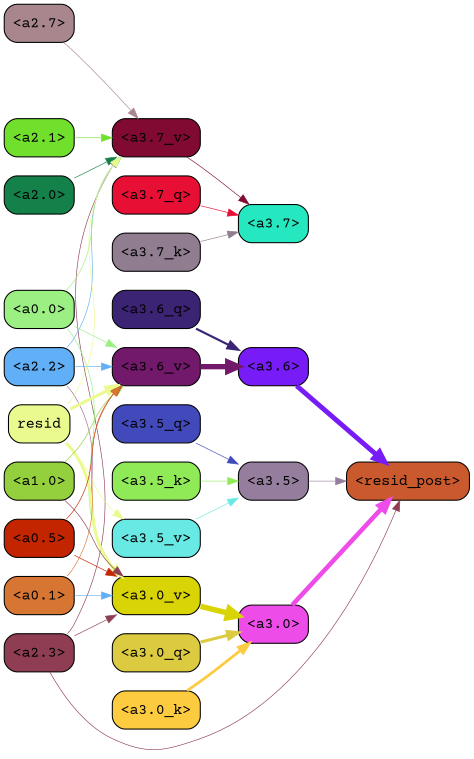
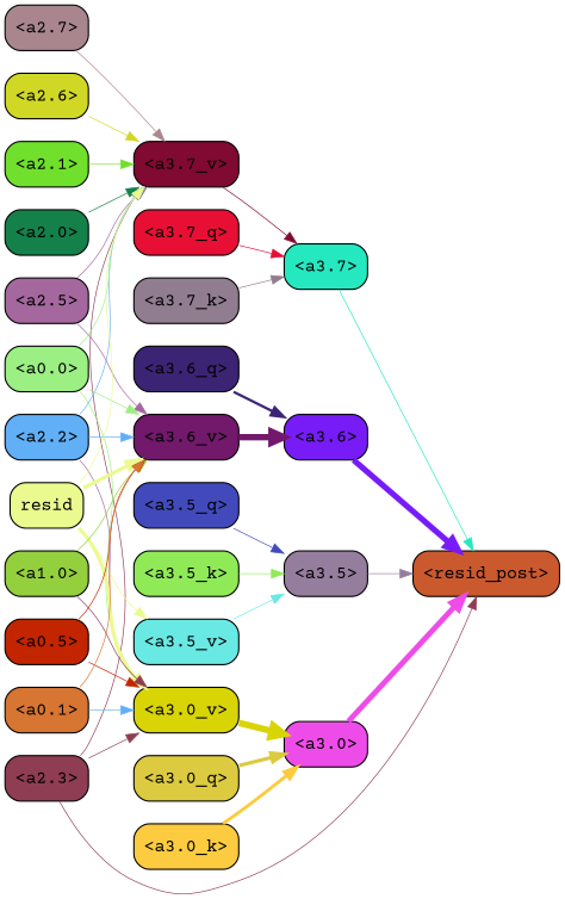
  strict digraph {
    fontname="Courier Prime"
    rankdir=LR
    splines=true
    node [color=black fontname="Courier Prime" shape=box style="filled, rounded"]
    edge [color="#8e3d53" fontname="Courier Prime" penwidth=0.6]
    "<a3.7>" [fillcolor="#25e8c1"]
    "<resid_post>" [fillcolor="#cb592e"]
    "<a3.6>" [fillcolor="#771cf7"]
    "<a3.5>" [fillcolor="#957d9d"]
    "<a3.0>" [fillcolor="#ee4ce8"]
    "<a2.3>" [fillcolor="#8e3d53"]
    "<a3.7_v>" [fillcolor="#800a31"]
    "<a3.0_v>" [fillcolor="#d9d406"]
    "<a3.7_q>" [fillcolor="#e71034"]
    "<a3.6_q>" [fillcolor="#3c2475"]
    "<a3.5_q>" [fillcolor="#424abb"]
    "<a3.0_q>" [fillcolor="#dcca40"]
    "<a3.7_k>" [fillcolor="#917d90"]
    "<a3.5_k>" [fillcolor="#90ea57"]
    "<a3.0_k>" [fillcolor="#fdcb3f"]
    "<a3.6_v>" [fillcolor="#72196c"]
    "<a3.5_v>" [fillcolor="#69e9e4"]
    "<a2.7>" [fillcolor="#a9868e"]
+   "<a2.6>" [fillcolor="#d0d825"]
+   "<a2.5>" [fillcolor="#a4689f"]
    "<a2.2>" [fillcolor="#61aff6"]
    "<a2.1>" [fillcolor="#70e02c"]
    "<a2.0>" [fillcolor="#14814a"]
    "<a0.0>" [fillcolor="#9bef83"]
    n25 [fillcolor="#ebfa8f" label=resid]
    "<a1.0>" [fillcolor="#94cf3e"]
    "<a0.5>" [fillcolor="#c32500"]
    "<a0.1>" [fillcolor="#d77532"]
+   "<a3.7>" -> "<resid_post>" [color="#25e8c1"]
    "<a3.6>" -> "<resid_post>" [color="#771cf7" penwidth=4.648244500160217]
    "<a3.5>" -> "<resid_post>" [color="#957d9d"]
    "<a3.0>" -> "<resid_post>" [color="#ee4ce8" penwidth=4.3288813829422]
    "<a2.3>" -> "<resid_post>"
    "<a2.3>" -> "<a3.7_v>"
    "<a2.3>" -> "<a3.0_v>"
    "<a3.7_v>" -> "<a3.7>" [color="#800a31"]
    "<a3.0_v>" -> "<a3.0>" [color="#d9d406" penwidth=5.188832879066467]
    "<a3.7_q>" -> "<a3.7>" [color="#e71034"]
    "<a3.6_q>" -> "<a3.6>" [color="#3c2475" penwidth=2.03758105635643]
    "<a3.5_q>" -> "<a3.5>" [color="#424abb"]
    "<a3.0_q>" -> "<a3.0>" [color="#dcca40" penwidth=2.8638100624084473]
    "<a3.7_k>" -> "<a3.7>" [color="#917d90"]
    "<a3.5_k>" -> "<a3.5>" [color="#90ea57"]
    "<a3.0_k>" -> "<a3.0>" [color="#fdcb3f" penwidth=2.6274144649505615]
    "<a3.6_v>" -> "<a3.6>" [color="#72196c" penwidth=5.002329230308533]
    "<a3.5_v>" -> "<a3.5>" [color="#69e9e4"]
    "<a2.7>" -> "<a3.7_v>" [color="#a9868e"]
+   "<a2.6>" -> "<a3.7_v>" [color="#d0d825"]
+   "<a2.5>" -> "<a3.7_v>" [color="#a4689f"]
+   "<a2.5>" -> "<a3.6_v>" [color="#a4689f"]
    "<a2.2>" -> "<a3.7_v>" [color="#61aff6"]
    "<a2.2>" -> "<a3.0_v>" [color="#a4689f"]
    "<a2.2>" -> "<a3.6_v>" [color="#61aff6"]
    "<a2.1>" -> "<a3.7_v>" [color="#70e02c"]
    "<a2.0>" -> "<a3.7_v>" [color="#14814a"]
    "<a0.0>" -> "<a3.7_v>" [color="#9bef83"]
    "<a0.0>" -> "<a3.0_v>" [color="#9bef83"]
    "<a0.0>" -> "<a3.6_v>" [color="#9bef83"]
    n25 -> "<a3.7_v>" [color="#ebfa8f"]
    n25 -> "<a3.0_v>" [color="#ebfa8f" penwidth=2.812090039253235]
    n25 -> "<a3.6_v>" [color="#ebfa8f" penwidth=2.882729172706604]
    n25 -> "<a3.5_v>" [color="#ebfa8f"]
    "<a1.0>" -> "<a3.0_v>"
    "<a1.0>" -> "<a3.6_v>" [color="#94cf3e"]
    "<a0.5>" -> "<a3.0_v>" [color="#c32500" penwidth=0.6281400918960571]
    "<a0.5>" -> "<a3.6_v>" [color="#c32500"]
    "<a0.1>" -> "<a3.0_v>" [color="#61aff6"]
    "<a0.1>" -> "<a3.6_v>" [color="#d77532"]
  }
